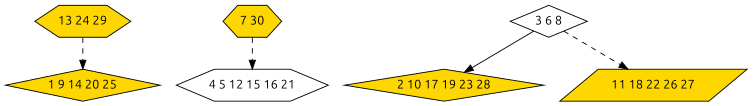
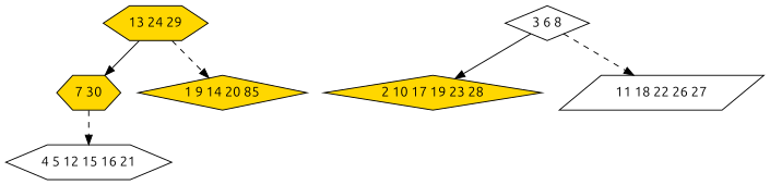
  digraph {
    fontname=Ubuntu
    node [fillcolor=gold fontname=Ubuntu shape=hexagon style=filled]
    edge [fontname=Ubuntu style=dashed]
    n1 [label="13 24 29"]
    n2 [label="7 30"]
-   n3 [label="1 9 14 20 25" shape=diamond]
+   n3 [label="1 9 14 20 85" shape=diamond]
    n4 [fillcolor=white label="4 5 12 15 16 21"]
    n5 [fillcolor=white label="3 6 8" shape=diamond]
    n6 [label="2 10 17 19 23 28" shape=diamond]
-   n7 [label="11 18 22 26 27" shape=parallelogram]
+   n7 [fillcolor=white label="11 18 22 26 27" shape=parallelogram]
+   n1 -> n2 [style=solid]
    n1 -> n3
    n2 -> n4
    n5 -> n6 [style=solid]
    n5 -> n7
  }
